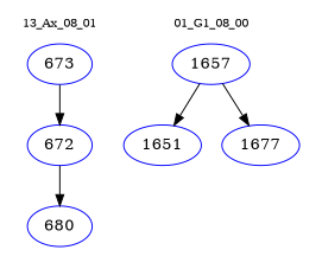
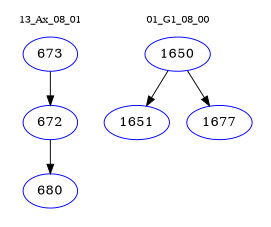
  digraph {
    node [color=blue]
    edge [color=black]
    n1 [label=672]
    n2 [label=673]
    n3 [label=680]
-   n4 [label=1657]
+   n4 [label=1650]
    n5 [label=1651]
    n6 [label=1677]
    subgraph cluster_1 {
      color=white
      fontsize=10
      label="13_Ax_08_01"
      n1
      n2
      n3
    }
    subgraph cluster_2 {
      color=white
      fontsize=10
      label="01_G1_08_00"
      n4
      n5
      n6
    }
    n1 -> n3
    n2 -> n1
    n4 -> n5
    n4 -> n6
  }
